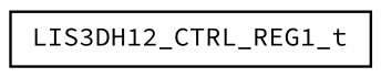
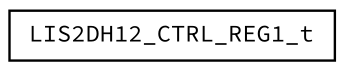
  digraph {
    rankdir=LR
    fontname="Source Code Pro"
-   n1 [color=black fillcolor=white fontname="Source Code Pro" fontsize=10 height=0.2 label=LIS3DH12_CTRL_REG1_t shape=record style=filled width=0.4]
+   n1 [color=black fillcolor=white fontname="Source Code Pro" fontsize=10 height=0.2 label=LIS2DH12_CTRL_REG1_t shape=record style=filled width=0.4]
  }
